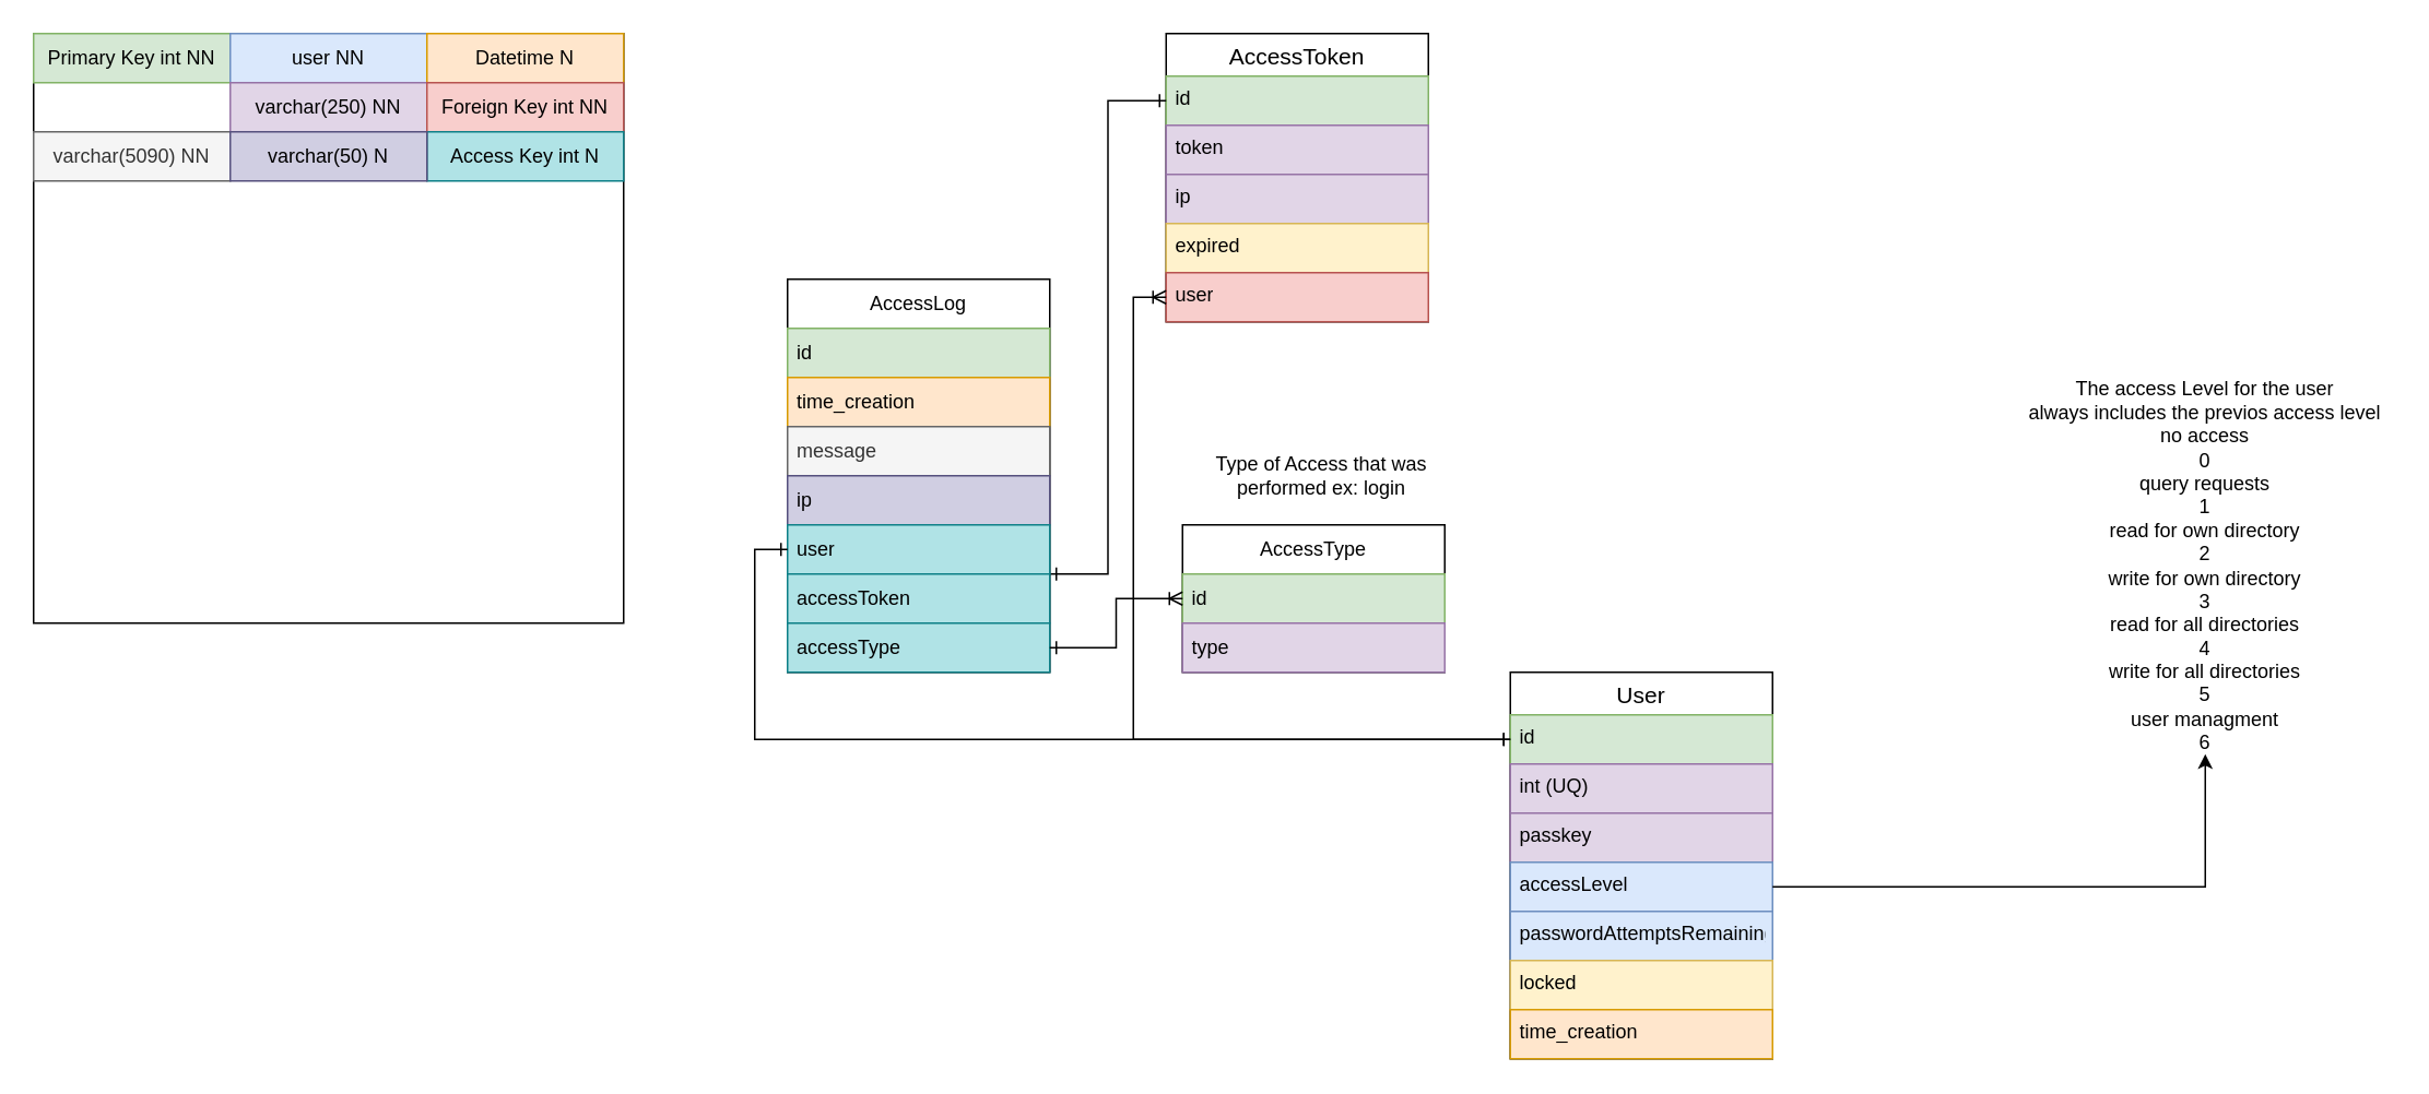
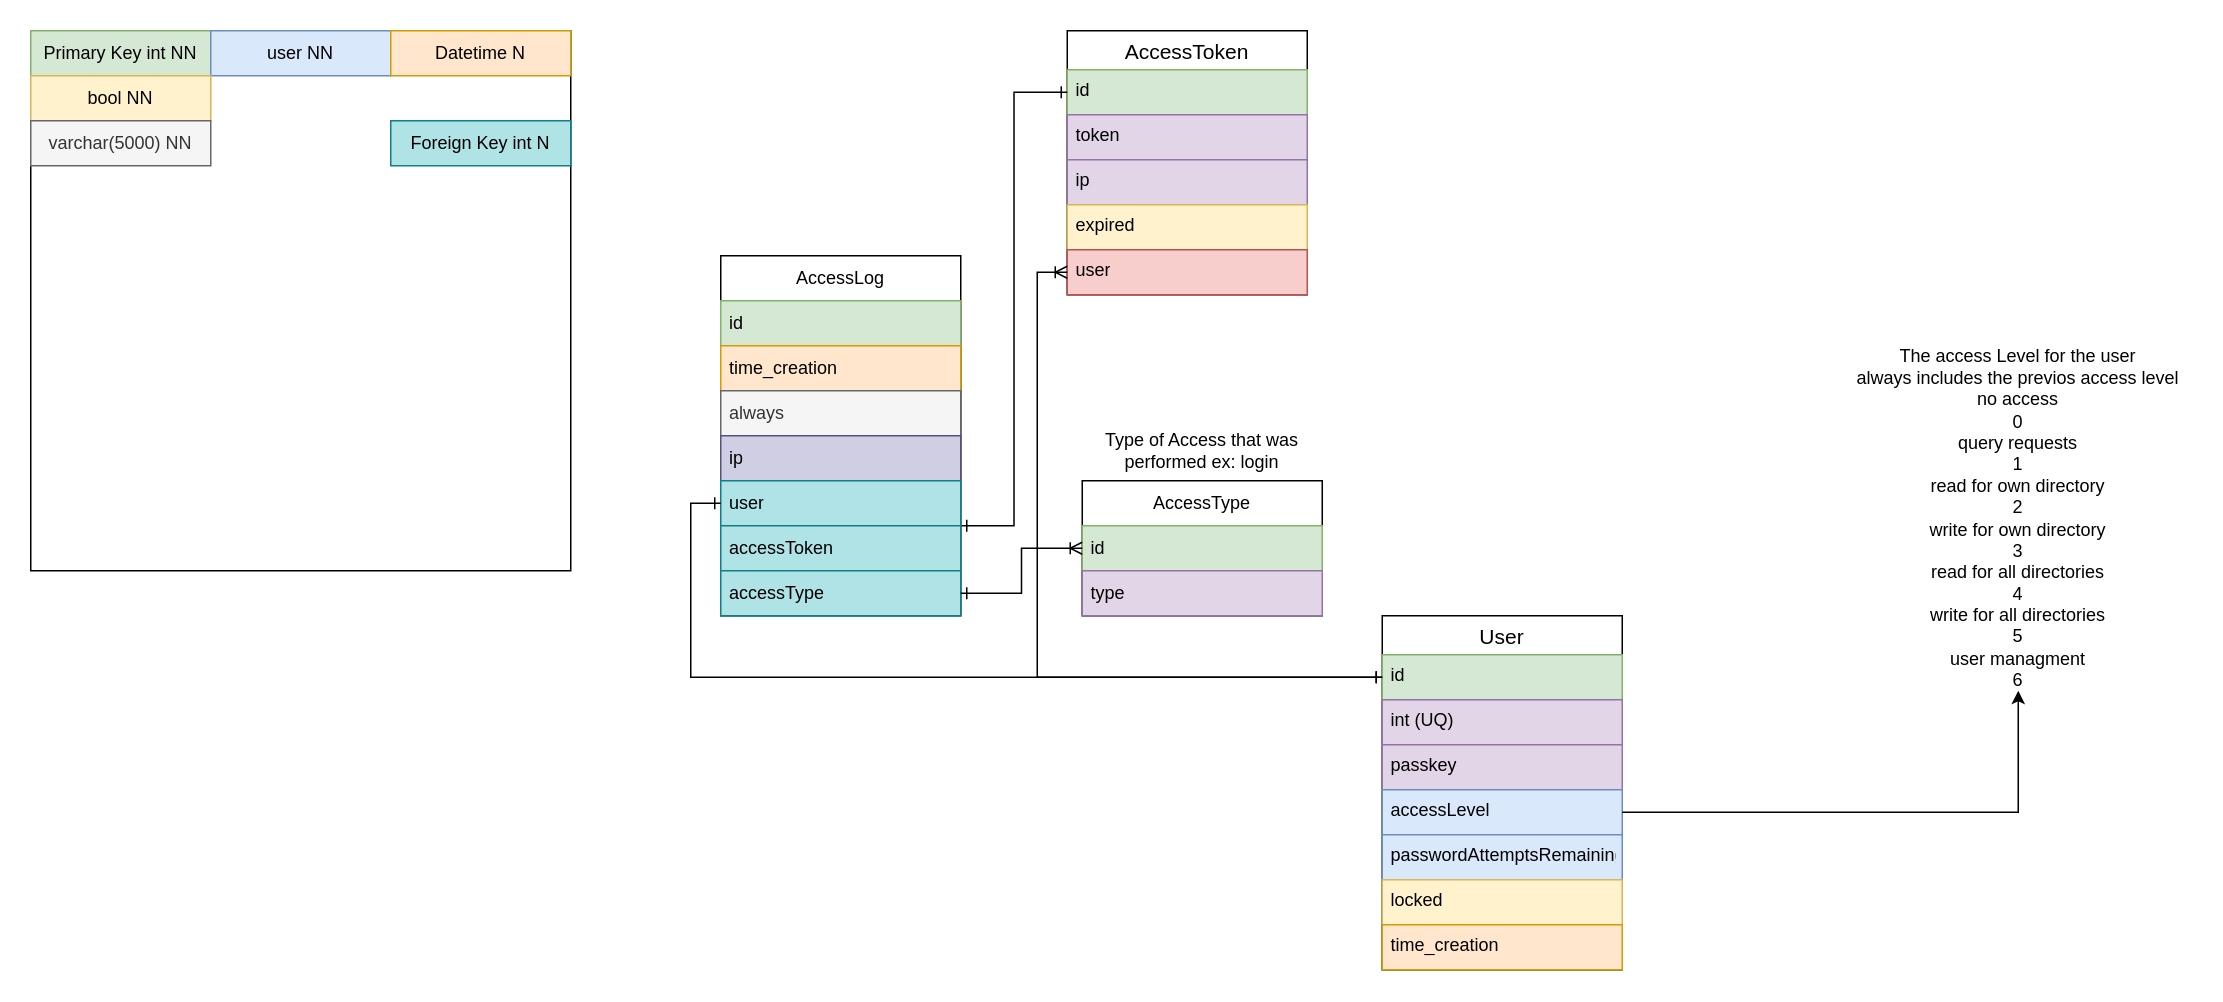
  <mxCell id="0" />
  <mxCell id="1" parent="0" />
  <mxCell id="2" value="User" style="swimlane;fontStyle=0;childLayout=stackLayout;horizontal=1;startSize=26;horizontalStack=0;resizeParent=1;resizeParentMax=0;resizeLast=0;collapsible=1;marginBottom=0;align=center;fontSize=14;" parent="1" vertex="1"><mxGeometry x="921" y="410" width="160" height="236" as="geometry" /></mxCell>
  <mxCell id="3" value="id" style="text;strokeColor=#82b366;fillColor=#d5e8d4;spacingLeft=4;spacingRight=4;overflow=hidden;rotatable=0;points=[[0,0.5],[1,0.5]];portConstraint=eastwest;fontSize=12;whiteSpace=wrap;html=1;" parent="2" vertex="1"><mxGeometry y="26" width="160" height="30" as="geometry" /></mxCell>
  <mxCell id="4" value="int (UQ)" style="text;strokeColor=#9673a6;fillColor=#e1d5e7;spacingLeft=4;spacingRight=4;overflow=hidden;rotatable=0;points=[[0,0.5],[1,0.5]];portConstraint=eastwest;fontSize=12;whiteSpace=wrap;html=1;" parent="2" vertex="1"><mxGeometry y="56" width="160" height="30" as="geometry" /></mxCell>
  <mxCell id="5" value="passkey" style="text;strokeColor=#9673a6;fillColor=#e1d5e7;spacingLeft=4;spacingRight=4;overflow=hidden;rotatable=0;points=[[0,0.5],[1,0.5]];portConstraint=eastwest;fontSize=12;whiteSpace=wrap;html=1;" parent="2" vertex="1"><mxGeometry y="86" width="160" height="30" as="geometry" /></mxCell>
  <mxCell id="6" value="accessLevel" style="text;strokeColor=#6c8ebf;fillColor=#dae8fc;spacingLeft=4;spacingRight=4;overflow=hidden;rotatable=0;points=[[0,0.5],[1,0.5]];portConstraint=eastwest;fontSize=12;whiteSpace=wrap;html=1;" parent="2" vertex="1"><mxGeometry y="116" width="160" height="30" as="geometry" /></mxCell>
  <mxCell id="7" value="passwordAttemptsRemaining" style="text;strokeColor=#6c8ebf;fillColor=#dae8fc;spacingLeft=4;spacingRight=4;overflow=hidden;rotatable=0;points=[[0,0.5],[1,0.5]];portConstraint=eastwest;fontSize=12;whiteSpace=wrap;html=1;" parent="2" vertex="1"><mxGeometry y="146" width="160" height="30" as="geometry" /></mxCell>
  <mxCell id="8" value="locked" style="text;strokeColor=#d6b656;fillColor=#fff2cc;spacingLeft=4;spacingRight=4;overflow=hidden;rotatable=0;points=[[0,0.5],[1,0.5]];portConstraint=eastwest;fontSize=12;whiteSpace=wrap;html=1;" parent="2" vertex="1"><mxGeometry y="176" width="160" height="30" as="geometry" /></mxCell>
  <mxCell id="9" value="time_creation" style="text;strokeColor=#d79b00;fillColor=#ffe6cc;spacingLeft=4;spacingRight=4;overflow=hidden;rotatable=0;points=[[0,0.5],[1,0.5]];portConstraint=eastwest;fontSize=12;whiteSpace=wrap;html=1;" parent="2" vertex="1"><mxGeometry y="206" width="160" height="30" as="geometry" /></mxCell>
  <mxCell id="10" value="" style="whiteSpace=wrap;html=1;aspect=fixed;" parent="1" vertex="1"><mxGeometry width="360" height="360" as="geometry" x="20" y="20" /></mxCell>
  <mxCell id="11" value="Primary Key int NN" style="text;html=1;strokeColor=#82b366;fillColor=#d5e8d4;align=center;verticalAlign=middle;whiteSpace=wrap;rounded=0;" parent="1" vertex="1"><mxGeometry width="120" height="30" as="geometry" x="20" y="20" /></mxCell>
  <mxCell id="12" value="user NN" style="text;html=1;strokeColor=#6c8ebf;fillColor=#dae8fc;align=center;verticalAlign=middle;whiteSpace=wrap;rounded=0;" parent="1" vertex="1"><mxGeometry x="140" width="120" height="30" as="geometry" y="20" /></mxCell>
  <mxCell id="13" value="Datetime N" style="text;html=1;strokeColor=#d79b00;fillColor=#ffe6cc;align=center;verticalAlign=middle;whiteSpace=wrap;rounded=0;" parent="1" vertex="1"><mxGeometry x="260" width="120" height="30" as="geometry" y="20" /></mxCell>
+ <mxCell id="14" value="bool NN" style="text;html=1;strokeColor=#d6b656;fillColor=#fff2cc;align=center;verticalAlign=middle;whiteSpace=wrap;rounded=0;" parent="1" vertex="1"><mxGeometry y="50" width="120" height="30" as="geometry" x="20" /></mxCell>
  <mxCell id="15" value="AccessToken" style="swimlane;fontStyle=0;childLayout=stackLayout;horizontal=1;startSize=26;horizontalStack=0;resizeParent=1;resizeParentMax=0;resizeLast=0;collapsible=1;marginBottom=0;align=center;fontSize=14;" parent="1" vertex="1"><mxGeometry x="711" width="160" height="176" as="geometry" y="20" /></mxCell>
  <mxCell id="16" value="id" style="text;strokeColor=#82b366;fillColor=#d5e8d4;spacingLeft=4;spacingRight=4;overflow=hidden;rotatable=0;points=[[0,0.5],[1,0.5]];portConstraint=eastwest;fontSize=12;whiteSpace=wrap;html=1;" parent="15" vertex="1"><mxGeometry y="26" width="160" height="30" as="geometry" /></mxCell>
  <mxCell id="17" value="token" style="text;strokeColor=#9673a6;fillColor=#e1d5e7;spacingLeft=4;spacingRight=4;overflow=hidden;rotatable=0;points=[[0,0.5],[1,0.5]];portConstraint=eastwest;fontSize=12;whiteSpace=wrap;html=1;" parent="15" vertex="1"><mxGeometry y="56" width="160" height="30" as="geometry" /></mxCell>
  <mxCell id="18" value="ip" style="text;strokeColor=#9673a6;fillColor=#e1d5e7;spacingLeft=4;spacingRight=4;overflow=hidden;rotatable=0;points=[[0,0.5],[1,0.5]];portConstraint=eastwest;fontSize=12;whiteSpace=wrap;html=1;" vertex="1" parent="15"><mxGeometry y="86" width="160" height="30" as="geometry" /></mxCell>
  <mxCell id="19" value="expired" style="text;strokeColor=#d6b656;fillColor=#fff2cc;spacingLeft=4;spacingRight=4;overflow=hidden;rotatable=0;points=[[0,0.5],[1,0.5]];portConstraint=eastwest;fontSize=12;whiteSpace=wrap;html=1;" parent="15" vertex="1"><mxGeometry y="116" width="160" height="30" as="geometry" /></mxCell>
  <mxCell id="20" value="user" style="text;strokeColor=#b85450;fillColor=#f8cecc;spacingLeft=4;spacingRight=4;overflow=hidden;rotatable=0;points=[[0,0.5],[1,0.5]];portConstraint=eastwest;fontSize=12;whiteSpace=wrap;html=1;" parent="15" vertex="1"><mxGeometry y="146" width="160" height="30" as="geometry" /></mxCell>
- <mxCell id="21" value="varchar(250) NN" style="text;html=1;strokeColor=#9673a6;fillColor=#e1d5e7;align=center;verticalAlign=middle;whiteSpace=wrap;rounded=0;" parent="1" vertex="1"><mxGeometry x="140" y="50" width="120" height="30" as="geometry" /></mxCell>
- <mxCell id="22" value="Foreign Key int NN" style="text;html=1;strokeColor=#b85450;fillColor=#f8cecc;align=center;verticalAlign=middle;whiteSpace=wrap;rounded=0;" parent="1" vertex="1"><mxGeometry x="260" y="50" width="120" height="30" as="geometry" /></mxCell>
  <mxCell id="23" style="edgeStyle=orthogonalEdgeStyle;rounded=0;orthogonalLoop=1;jettySize=auto;html=1;exitX=0;exitY=0.5;exitDx=0;exitDy=0;startArrow=ERoneToMany;startFill=0;endArrow=ERone;endFill=0;" parent="1" source="20" target="3" edge="1"><mxGeometry relative="1" as="geometry" /></mxCell>
  <mxCell id="24" style="edgeStyle=orthogonalEdgeStyle;rounded=0;orthogonalLoop=1;jettySize=auto;html=1;exitX=1;exitY=0.75;exitDx=0;exitDy=0;startArrow=ERone;startFill=0;endArrow=ERone;endFill=0;" parent="1" source="25" target="16" edge="1"><mxGeometry relative="1" as="geometry" /></mxCell>
  <mxCell id="25" value="AccessLog" style="swimlane;fontStyle=0;childLayout=stackLayout;horizontal=1;startSize=30;horizontalStack=0;resizeParent=1;resizeParentMax=0;resizeLast=0;collapsible=1;marginBottom=0;whiteSpace=wrap;html=1;" parent="1" vertex="1"><mxGeometry x="480" y="170" width="160" height="240" as="geometry" /></mxCell>
  <mxCell id="26" value="id" style="text;strokeColor=#82b366;fillColor=#d5e8d4;align=left;verticalAlign=middle;spacingLeft=4;spacingRight=4;overflow=hidden;points=[[0,0.5],[1,0.5]];portConstraint=eastwest;rotatable=0;whiteSpace=wrap;html=1;" parent="25" vertex="1"><mxGeometry y="30" width="160" height="30" as="geometry" /></mxCell>
  <mxCell id="27" value="time_creation" style="text;strokeColor=#d79b00;fillColor=#ffe6cc;align=left;verticalAlign=middle;spacingLeft=4;spacingRight=4;overflow=hidden;points=[[0,0.5],[1,0.5]];portConstraint=eastwest;rotatable=0;whiteSpace=wrap;html=1;" parent="25" vertex="1"><mxGeometry y="60" width="160" height="30" as="geometry" /></mxCell>
- <mxCell id="28" value="message" style="text;strokeColor=#666666;fillColor=#f5f5f5;align=left;verticalAlign=middle;spacingLeft=4;spacingRight=4;overflow=hidden;points=[[0,0.5],[1,0.5]];portConstraint=eastwest;rotatable=0;whiteSpace=wrap;html=1;fontColor=#333333;" parent="25" vertex="1"><mxGeometry y="90" width="160" height="30" as="geometry" /></mxCell>
+ <mxCell id="28" value="always" style="text;strokeColor=#666666;fillColor=#f5f5f5;align=left;verticalAlign=middle;spacingLeft=4;spacingRight=4;overflow=hidden;points=[[0,0.5],[1,0.5]];portConstraint=eastwest;rotatable=0;whiteSpace=wrap;html=1;fontColor=#333333;" parent="25" vertex="1"><mxGeometry y="90" width="160" height="30" as="geometry" /></mxCell>
  <mxCell id="29" value="ip" style="text;strokeColor=#56517e;fillColor=#d0cee2;align=left;verticalAlign=middle;spacingLeft=4;spacingRight=4;overflow=hidden;points=[[0,0.5],[1,0.5]];portConstraint=eastwest;rotatable=0;whiteSpace=wrap;html=1;" parent="25" vertex="1"><mxGeometry y="120" width="160" height="30" as="geometry" /></mxCell>
  <mxCell id="30" value="user" style="text;strokeColor=#0e8088;fillColor=#b0e3e6;align=left;verticalAlign=middle;spacingLeft=4;spacingRight=4;overflow=hidden;points=[[0,0.5],[1,0.5]];portConstraint=eastwest;rotatable=0;whiteSpace=wrap;html=1;" parent="25" vertex="1"><mxGeometry y="150" width="160" height="30" as="geometry" /></mxCell>
  <mxCell id="31" value="accessToken" style="text;strokeColor=#0e8088;fillColor=#b0e3e6;align=left;verticalAlign=middle;spacingLeft=4;spacingRight=4;overflow=hidden;points=[[0,0.5],[1,0.5]];portConstraint=eastwest;rotatable=0;whiteSpace=wrap;html=1;" parent="25" vertex="1"><mxGeometry y="180" width="160" height="30" as="geometry" /></mxCell>
  <mxCell id="32" value="accessType" style="text;strokeColor=#0e8088;fillColor=#b0e3e6;align=left;verticalAlign=middle;spacingLeft=4;spacingRight=4;overflow=hidden;points=[[0,0.5],[1,0.5]];portConstraint=eastwest;rotatable=0;whiteSpace=wrap;html=1;" parent="25" vertex="1"><mxGeometry y="210" width="160" height="30" as="geometry" /></mxCell>
  <mxCell id="33" value="AccessType" style="swimlane;fontStyle=0;childLayout=stackLayout;horizontal=1;startSize=30;horizontalStack=0;resizeParent=1;resizeParentMax=0;resizeLast=0;collapsible=1;marginBottom=0;whiteSpace=wrap;html=1;" parent="1" vertex="1"><mxGeometry x="721" y="320" width="160" height="90" as="geometry" /></mxCell>
  <mxCell id="34" value="id" style="text;strokeColor=#82b366;fillColor=#d5e8d4;align=left;verticalAlign=middle;spacingLeft=4;spacingRight=4;overflow=hidden;points=[[0,0.5],[1,0.5]];portConstraint=eastwest;rotatable=0;whiteSpace=wrap;html=1;" parent="33" vertex="1"><mxGeometry y="30" width="160" height="30" as="geometry" /></mxCell>
  <mxCell id="35" value="type" style="text;strokeColor=#9673a6;fillColor=#e1d5e7;align=left;verticalAlign=middle;spacingLeft=4;spacingRight=4;overflow=hidden;points=[[0,0.5],[1,0.5]];portConstraint=eastwest;rotatable=0;whiteSpace=wrap;html=1;" parent="33" vertex="1"><mxGeometry y="60" width="160" height="30" as="geometry" /></mxCell>
- <mxCell id="36" value="varchar(5090) NN" style="text;html=1;align=center;verticalAlign=middle;whiteSpace=wrap;rounded=0;fillColor=#f5f5f5;fontColor=#333333;strokeColor=#666666;" parent="1" vertex="1"><mxGeometry y="80" width="120" height="30" as="geometry" x="20" /></mxCell>
- <mxCell id="37" value="Type of Access that was performed ex: login" style="text;html=1;strokeColor=none;fillColor=none;align=center;verticalAlign=middle;whiteSpace=wrap;rounded=0;" parent="1" vertex="1"><mxGeometry x="726" y="270" width="160" height="40" as="geometry" /></mxCell>
+ <mxCell id="36" value="varchar(5000) NN" style="text;html=1;align=center;verticalAlign=middle;whiteSpace=wrap;rounded=0;fillColor=#f5f5f5;fontColor=#333333;strokeColor=#666666;" parent="1" vertex="1"><mxGeometry y="80" width="120" height="30" as="geometry" x="20" /></mxCell>
+ <mxCell id="37" value="Type of Access that was performed ex: login" style="text;html=1;strokeColor=none;fillColor=none;align=center;verticalAlign=middle;whiteSpace=wrap;rounded=0;" parent="1" vertex="1"><mxGeometry x="721" y="280" width="160" height="40" as="geometry" /></mxCell>
  <mxCell id="38" style="edgeStyle=orthogonalEdgeStyle;rounded=0;orthogonalLoop=1;jettySize=auto;html=1;exitX=1;exitY=0.5;exitDx=0;exitDy=0;endArrow=ERoneToMany;endFill=0;startArrow=ERone;startFill=0;" parent="1" source="32" target="34" edge="1"><mxGeometry relative="1" as="geometry" /></mxCell>
  <mxCell id="39" style="edgeStyle=orthogonalEdgeStyle;rounded=0;orthogonalLoop=1;jettySize=auto;html=1;exitX=0;exitY=0.5;exitDx=0;exitDy=0;endArrow=ERone;endFill=0;startArrow=ERone;startFill=0;" parent="1" source="30" target="3" edge="1"><mxGeometry relative="1" as="geometry" /></mxCell>
- <mxCell id="40" value="Access Key int N" style="text;html=1;strokeColor=#0e8088;fillColor=#b0e3e6;align=center;verticalAlign=middle;whiteSpace=wrap;rounded=0;" parent="1" vertex="1"><mxGeometry x="260" y="80" width="120" height="30" as="geometry" /></mxCell>
- <mxCell id="41" value="varchar(50) N" style="text;html=1;strokeColor=#56517e;fillColor=#d0cee2;align=center;verticalAlign=middle;whiteSpace=wrap;rounded=0;" parent="1" vertex="1"><mxGeometry x="140" y="80" width="120" height="30" as="geometry" /></mxCell>
+ <mxCell id="40" value="Foreign Key int N" style="text;html=1;strokeColor=#0e8088;fillColor=#b0e3e6;align=center;verticalAlign=middle;whiteSpace=wrap;rounded=0;" parent="1" vertex="1"><mxGeometry x="260" y="80" width="120" height="30" as="geometry" /></mxCell>
  <mxCell id="42" value="The access Level for the user&lt;div&gt;always includes the previos access level&lt;div&gt;&lt;div&gt;no access&lt;/div&gt;&lt;div&gt;0&lt;/div&gt;&lt;div&gt;query requests&lt;/div&gt;&lt;div&gt;1&lt;/div&gt;&lt;div&gt;read for own directory&lt;/div&gt;&lt;div&gt;2&lt;/div&gt;&lt;div&gt;write for own directory&lt;/div&gt;&lt;div&gt;3&lt;/div&gt;&lt;div&gt;read for all directories&lt;/div&gt;&lt;div&gt;4&lt;/div&gt;&lt;div&gt;write for all directories&lt;/div&gt;&lt;div&gt;5&lt;/div&gt;&lt;div&gt;user managment&lt;/div&gt;&lt;/div&gt;&lt;/div&gt;&lt;div&gt;6&lt;/div&gt;" style="text;html=1;align=center;verticalAlign=middle;whiteSpace=wrap;rounded=0;" parent="1" vertex="1"><mxGeometry x="1230" y="230" width="230" height="230" as="geometry" /></mxCell>
  <mxCell id="43" style="edgeStyle=orthogonalEdgeStyle;rounded=0;orthogonalLoop=1;jettySize=auto;html=1;exitX=1;exitY=0.5;exitDx=0;exitDy=0;" parent="1" source="6" target="42" edge="1"><mxGeometry relative="1" as="geometry"><mxPoint x="1300" y="260" as="targetPoint" /></mxGeometry></mxCell>
